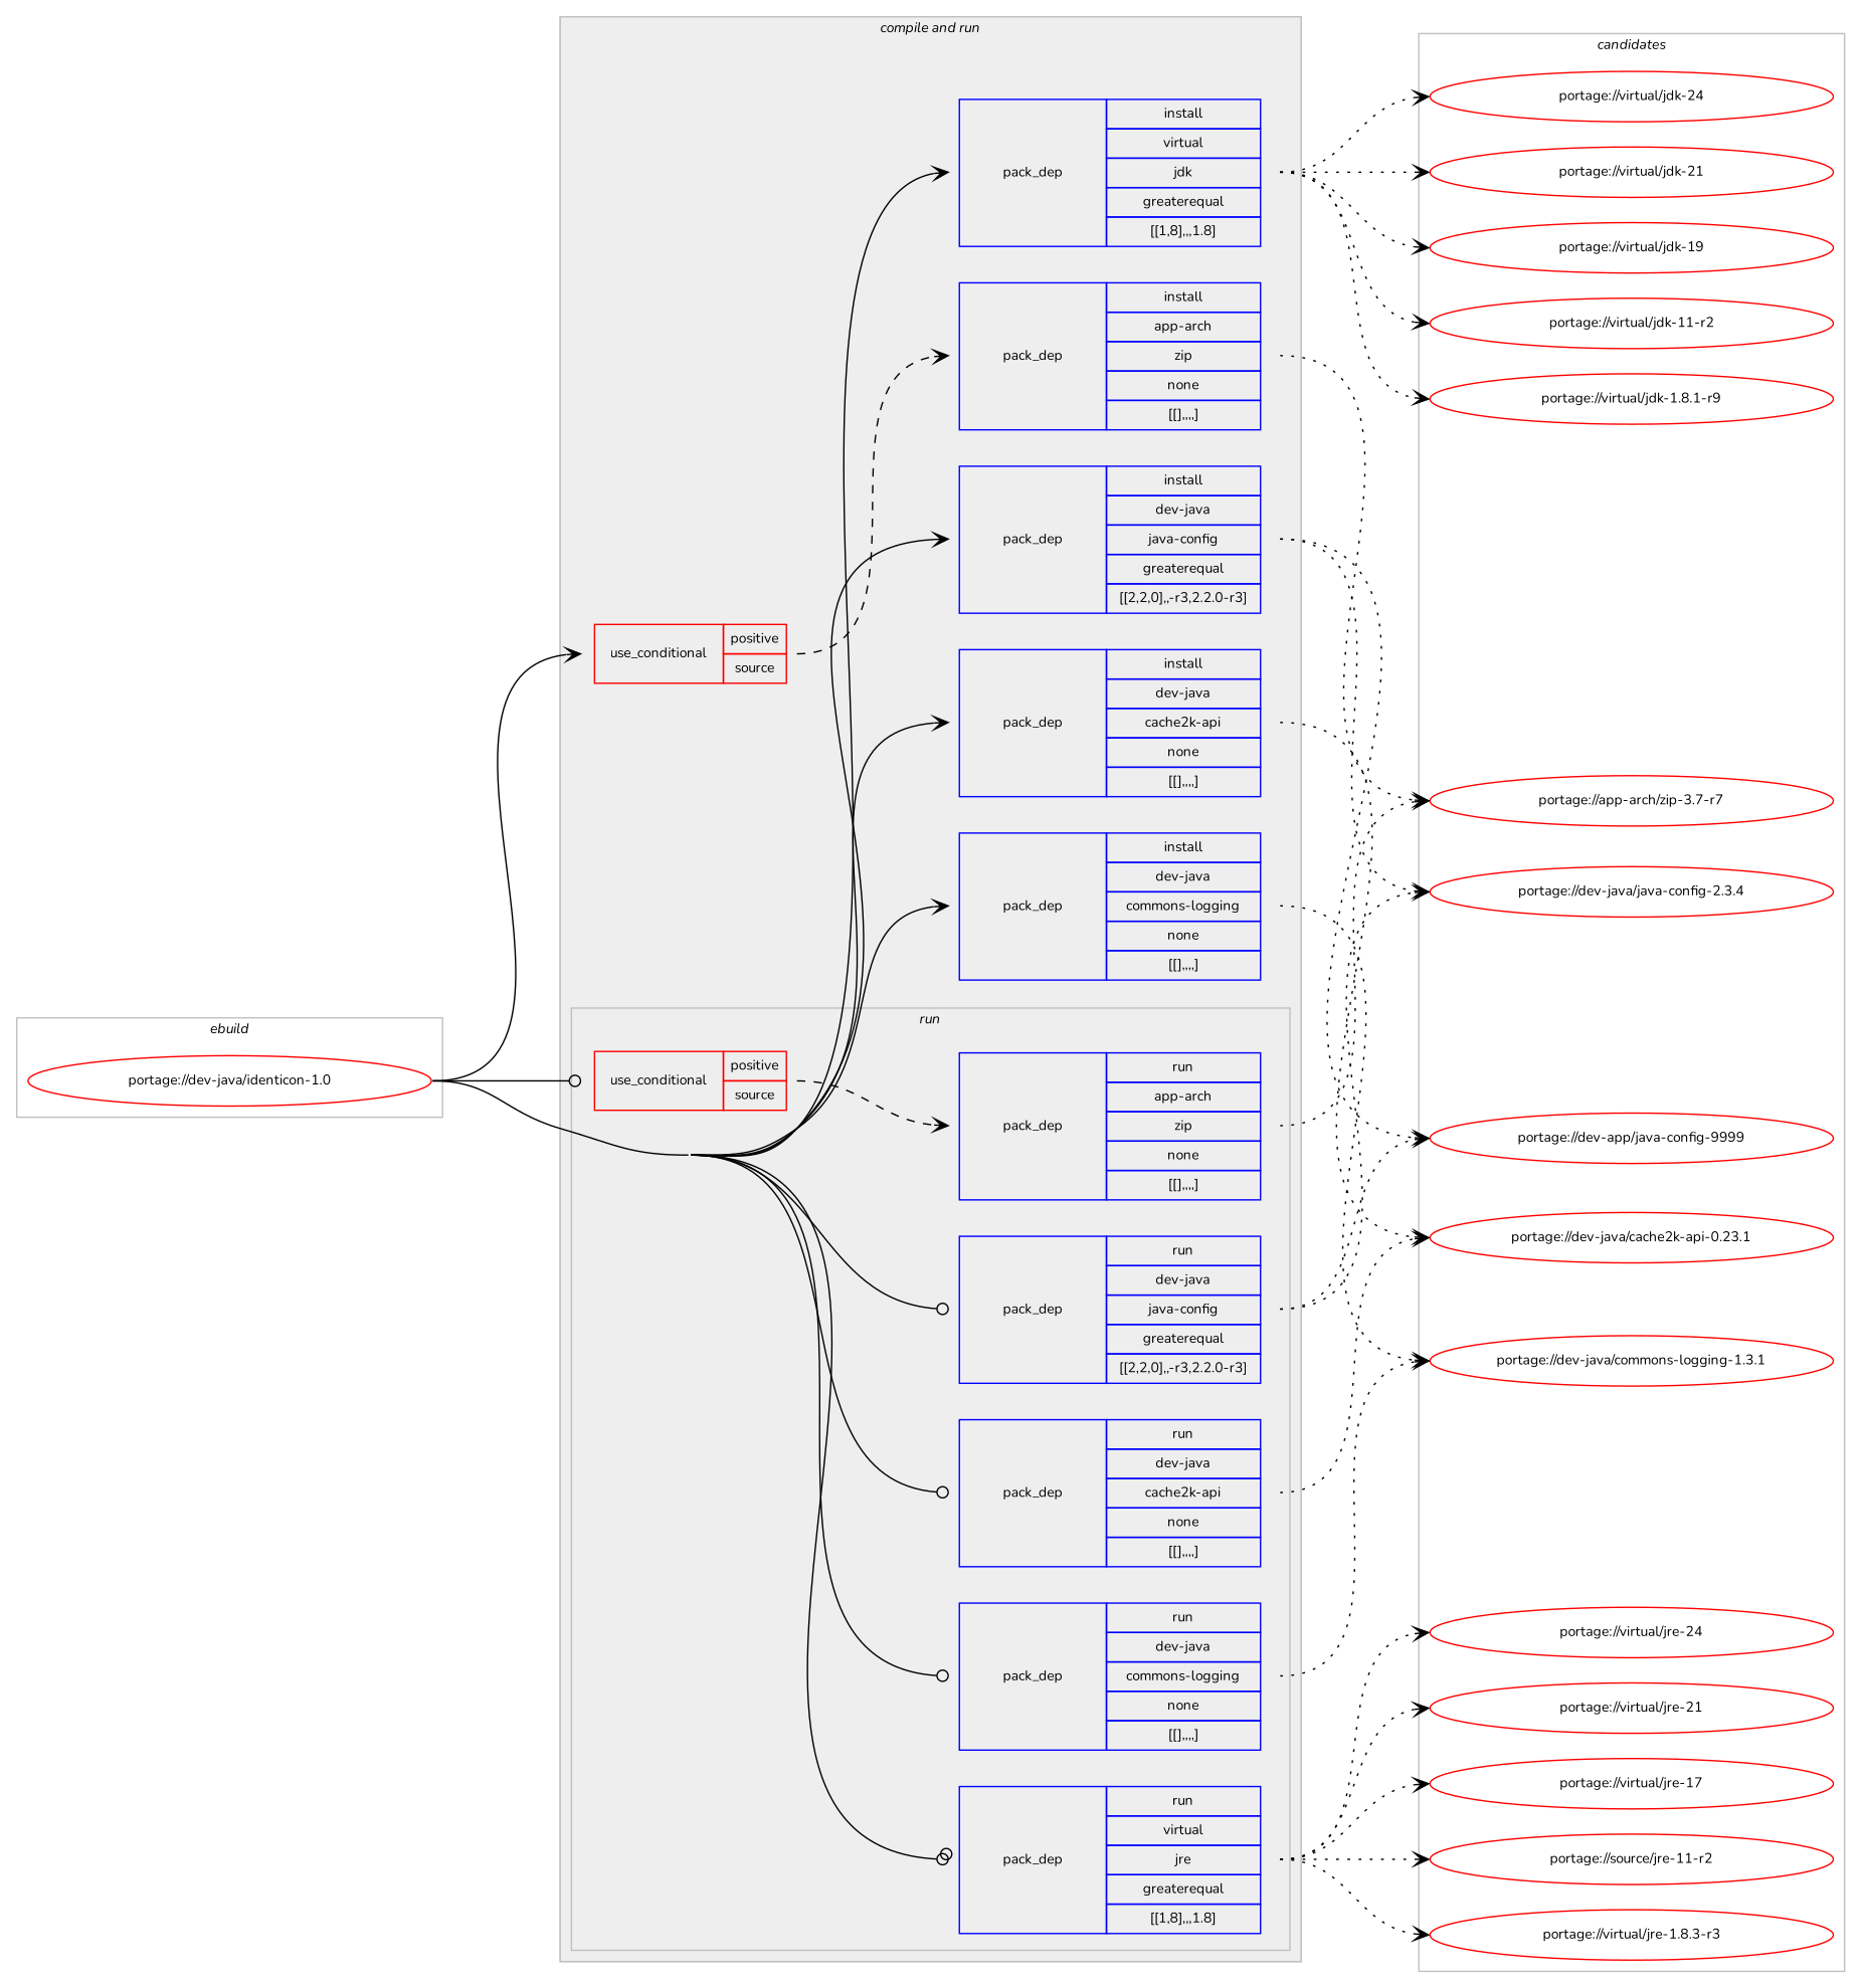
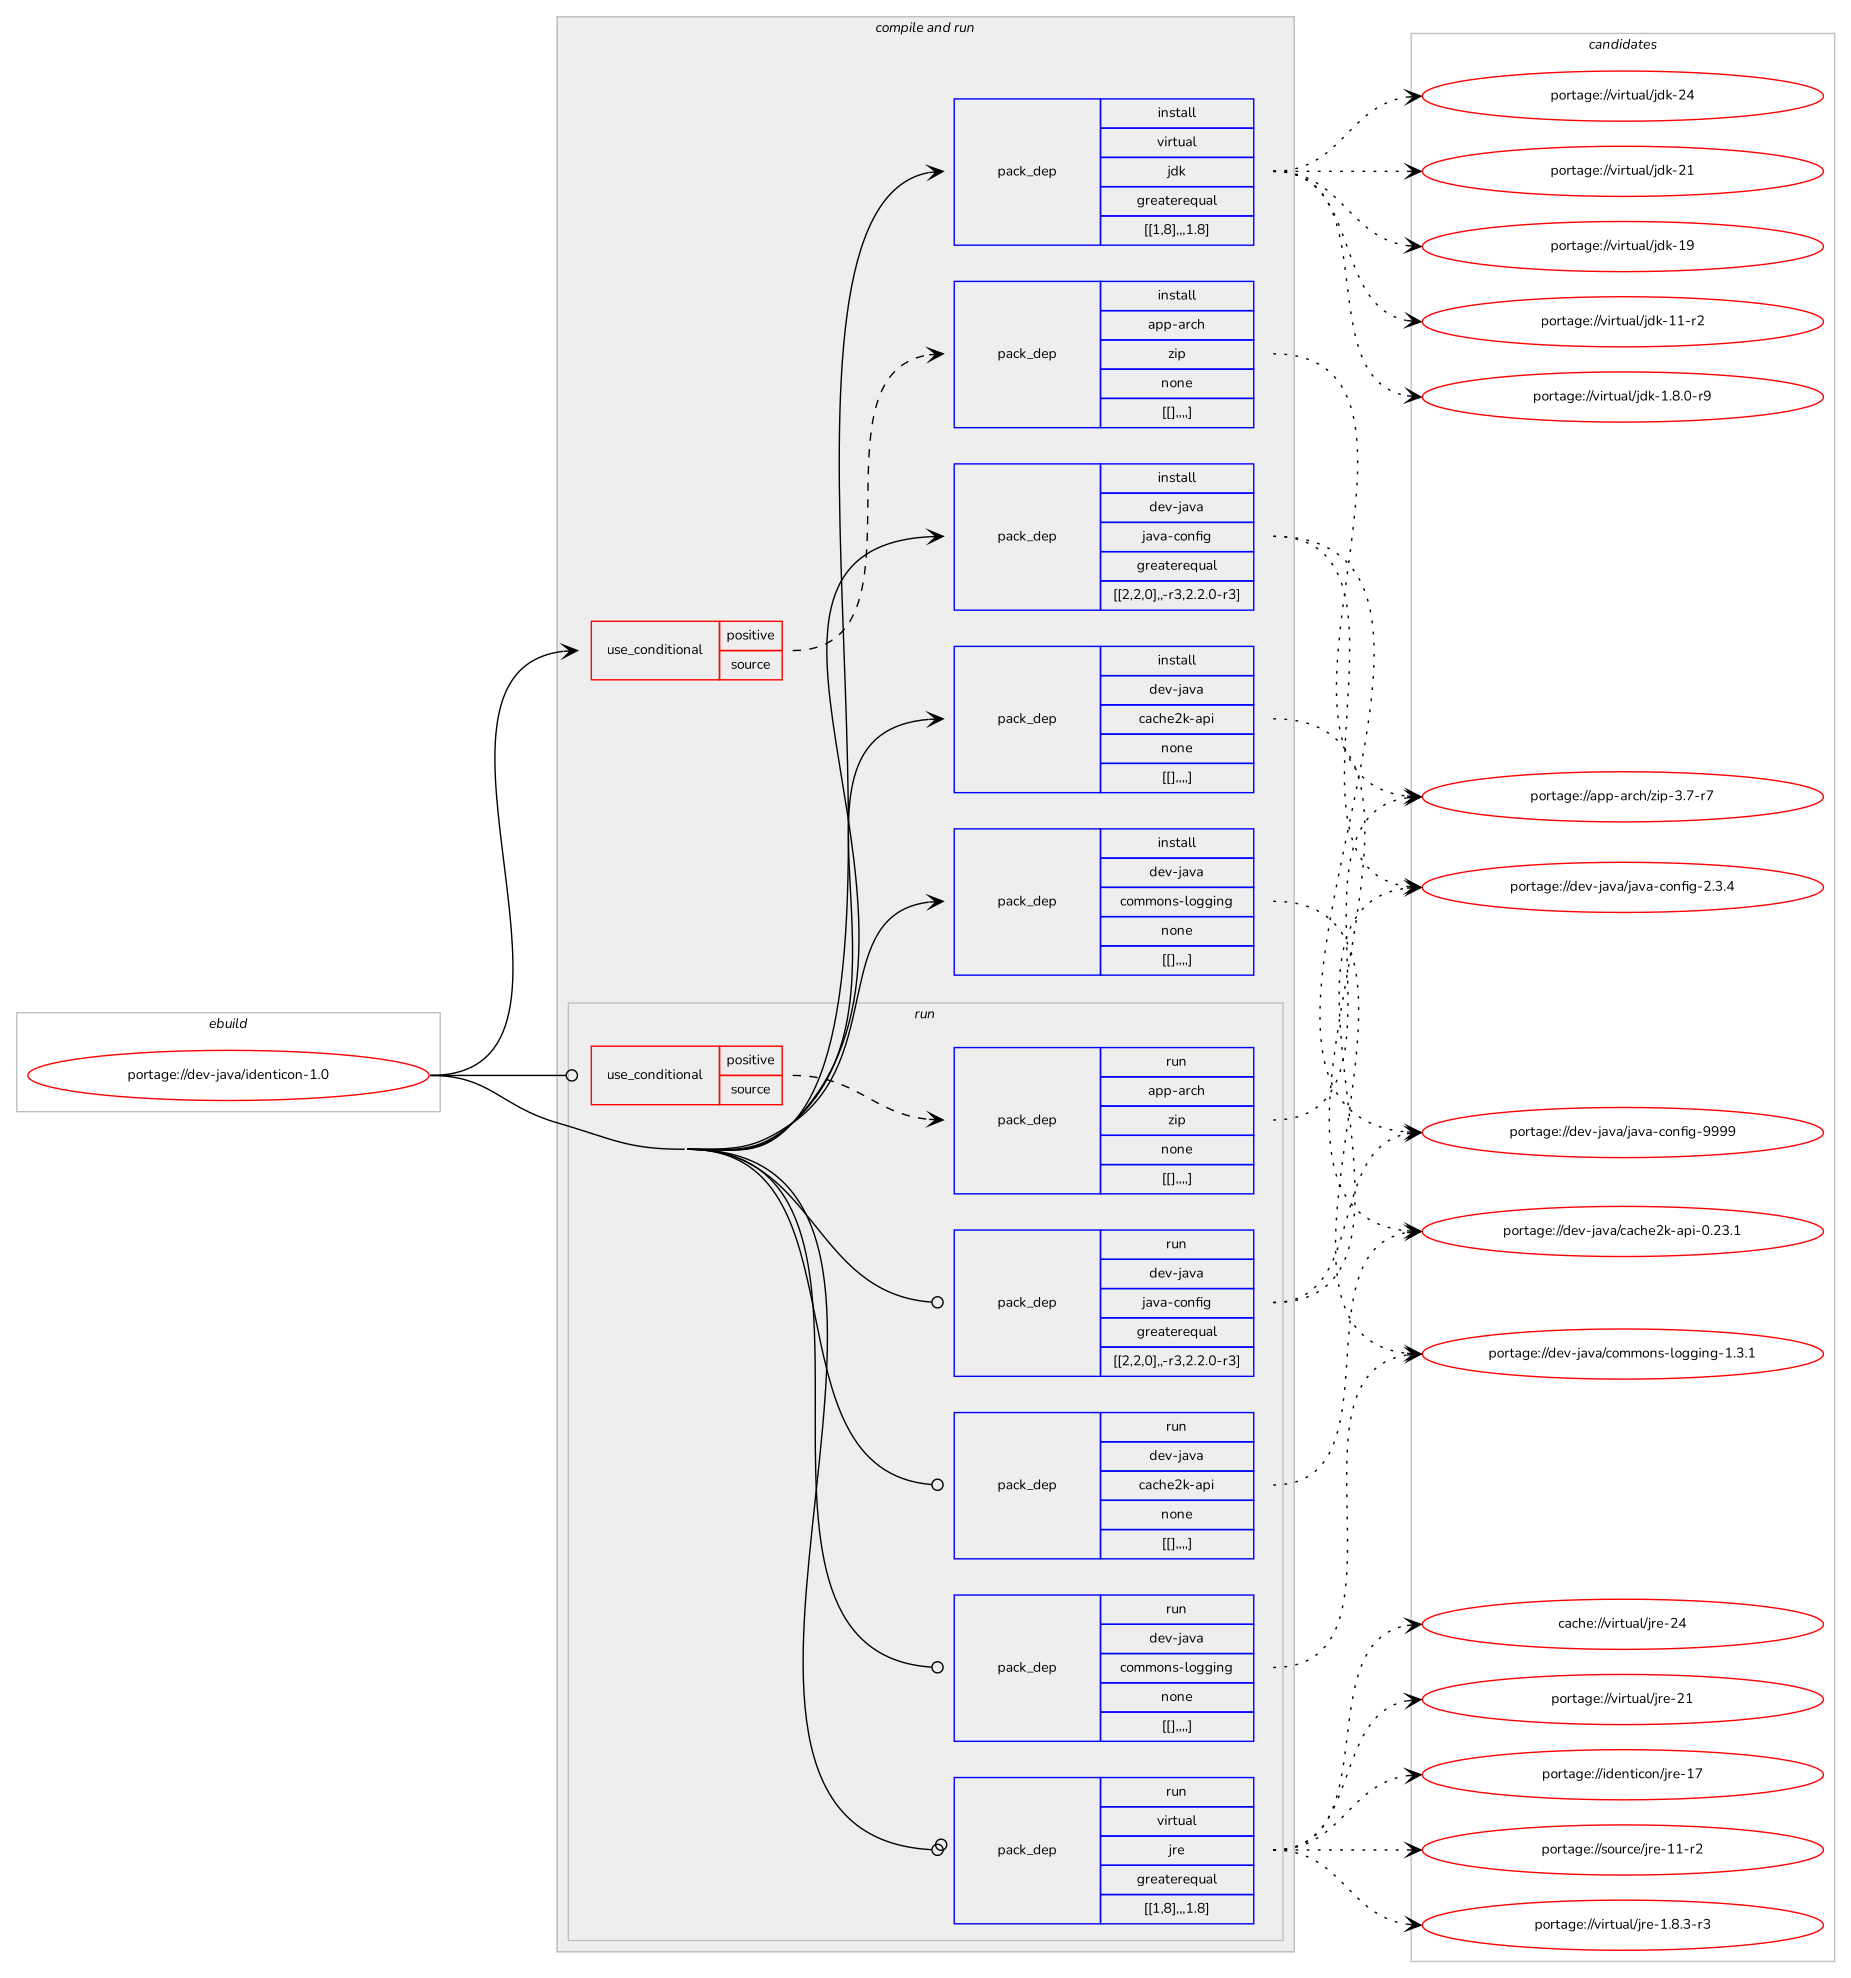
  digraph {
    compound=true
    concentrate=true
    fontname=Nunito
    fontsize=10
    newrank=true
    rankdir=LR
    ranksep=1.5
    node [color=red fontname=Nunito fontsize=10]
    edge [arrowhead=vee fontname=Nunito headport=w style=dotted tailport=e weight=100]
    n1 [label="portage://dev-java/identicon-1.0" width=4]
    n2 [color=blue label=<<TABLE BORDER="0" CELLBORDER="1" CELLSPACING="0" CELLPADDING="4" WIDTH="220"><TR><TD ROWSPAN="6" CELLPADDING="30">pack_dep</TD></TR><TR><TD WIDTH="110">install</TD></TR><TR><TD>app-arch</TD></TR><TR><TD>zip</TD></TR><TR><TD>none</TD></TR><TR><TD>[[],,,,]</TD></TR></TABLE>> shape=none]
    n3 [label=<<TABLE BORDER="0" CELLBORDER="1" CELLSPACING="0" CELLPADDING="4"><TR><TD ROWSPAN="3" CELLPADDING="10">use_conditional</TD></TR><TR><TD>positive</TD></TR><TR><TD>source</TD></TR></TABLE>> shape=none]
    n4 [color=blue label=<<TABLE BORDER="0" CELLBORDER="1" CELLSPACING="0" CELLPADDING="4" WIDTH="220"><TR><TD ROWSPAN="6" CELLPADDING="30">pack_dep</TD></TR><TR><TD WIDTH="110">install</TD></TR><TR><TD>dev-java</TD></TR><TR><TD>cache2k-api</TD></TR><TR><TD>none</TD></TR><TR><TD>[[],,,,]</TD></TR></TABLE>> shape=none]
    n5 [color=blue label=<<TABLE BORDER="0" CELLBORDER="1" CELLSPACING="0" CELLPADDING="4" WIDTH="220"><TR><TD ROWSPAN="6" CELLPADDING="30">pack_dep</TD></TR><TR><TD WIDTH="110">install</TD></TR><TR><TD>dev-java</TD></TR><TR><TD>commons-logging</TD></TR><TR><TD>none</TD></TR><TR><TD>[[],,,,]</TD></TR></TABLE>> shape=none]
    n6 [color=blue label=<<TABLE BORDER="0" CELLBORDER="1" CELLSPACING="0" CELLPADDING="4" WIDTH="220"><TR><TD ROWSPAN="6" CELLPADDING="30">pack_dep</TD></TR><TR><TD WIDTH="110">install</TD></TR><TR><TD>dev-java</TD></TR><TR><TD>java-config</TD></TR><TR><TD>greaterequal</TD></TR><TR><TD>[[2,2,0],,-r3,2.2.0-r3]</TD></TR></TABLE>> shape=none]
    n7 [color=blue label=<<TABLE BORDER="0" CELLBORDER="1" CELLSPACING="0" CELLPADDING="4" WIDTH="220"><TR><TD ROWSPAN="6" CELLPADDING="30">pack_dep</TD></TR><TR><TD WIDTH="110">install</TD></TR><TR><TD>virtual</TD></TR><TR><TD>jdk</TD></TR><TR><TD>greaterequal</TD></TR><TR><TD>[[1,8],,,1.8]</TD></TR></TABLE>> shape=none]
    n8 [color=blue label=<<TABLE BORDER="0" CELLBORDER="1" CELLSPACING="0" CELLPADDING="4" WIDTH="220"><TR><TD ROWSPAN="6" CELLPADDING="30">pack_dep</TD></TR><TR><TD WIDTH="110">run</TD></TR><TR><TD>app-arch</TD></TR><TR><TD>zip</TD></TR><TR><TD>none</TD></TR><TR><TD>[[],,,,]</TD></TR></TABLE>> shape=none]
    n9 [label=<<TABLE BORDER="0" CELLBORDER="1" CELLSPACING="0" CELLPADDING="4"><TR><TD ROWSPAN="3" CELLPADDING="10">use_conditional</TD></TR><TR><TD>positive</TD></TR><TR><TD>source</TD></TR></TABLE>> shape=none]
    n10 [color=blue label=<<TABLE BORDER="0" CELLBORDER="1" CELLSPACING="0" CELLPADDING="4" WIDTH="220"><TR><TD ROWSPAN="6" CELLPADDING="30">pack_dep</TD></TR><TR><TD WIDTH="110">run</TD></TR><TR><TD>dev-java</TD></TR><TR><TD>cache2k-api</TD></TR><TR><TD>none</TD></TR><TR><TD>[[],,,,]</TD></TR></TABLE>> shape=none]
    n11 [color=blue label=<<TABLE BORDER="0" CELLBORDER="1" CELLSPACING="0" CELLPADDING="4" WIDTH="220"><TR><TD ROWSPAN="6" CELLPADDING="30">pack_dep</TD></TR><TR><TD WIDTH="110">run</TD></TR><TR><TD>dev-java</TD></TR><TR><TD>commons-logging</TD></TR><TR><TD>none</TD></TR><TR><TD>[[],,,,]</TD></TR></TABLE>> shape=none]
    n12 [color=blue label=<<TABLE BORDER="0" CELLBORDER="1" CELLSPACING="0" CELLPADDING="4" WIDTH="220"><TR><TD ROWSPAN="6" CELLPADDING="30">pack_dep</TD></TR><TR><TD WIDTH="110">run</TD></TR><TR><TD>dev-java</TD></TR><TR><TD>java-config</TD></TR><TR><TD>greaterequal</TD></TR><TR><TD>[[2,2,0],,-r3,2.2.0-r3]</TD></TR></TABLE>> shape=none]
    n13 [color=blue label=<<TABLE BORDER="0" CELLBORDER="1" CELLSPACING="0" CELLPADDING="4" WIDTH="220"><TR><TD ROWSPAN="6" CELLPADDING="30">pack_dep</TD></TR><TR><TD WIDTH="110">run</TD></TR><TR><TD>virtual</TD></TR><TR><TD>jre</TD></TR><TR><TD>greaterequal</TD></TR><TR><TD>[[1,8],,,1.8]</TD></TR></TABLE>> shape=none]
    n14 [label="portage://app-arch/zip-3.7-r7" width=4]
    n15 [label="portage://dev-java/cache2k-api-0.23.1" width=4]
    n16 [label="portage://dev-java/commons-logging-1.3.1" width=4]
-   n17 [label="portage://dev-app/java-config-9999" width=4]
+   n17 [label="portage://dev-java/java-config-9999" width=4]
    n18 [label="portage://dev-java/java-config-2.3.4" width=4]
    n19 [label="portage://virtual/jdk-24" width=4]
    n20 [label="portage://virtual/jdk-21" width=4]
    n21 [label="portage://virtual/jdk-19" width=4]
    n22 [label="portage://virtual/jdk-11-r2" width=4]
-   n23 [label="portage://virtual/jdk-1.8.1-r9" width=4]
-   n24 [label="portage://virtual/jre-24" width=4]
+   n23 [label="portage://virtual/jdk-1.8.0-r9" width=4]
+   n24 [label="cache://virtual/jre-24" width=4]
    n25 [label="portage://virtual/jre-21" width=4]
-   n26 [label="portage://virtual/jre-17" width=4]
+   n26 [label="portage://identicon/jre-17" width=4]
    n27 [label="portage://source/jre-11-r2" width=4]
    n28 [label="portage://virtual/jre-1.8.3-r3" width=4]
    subgraph cluster_1 {
      color=gray
      label=<<i>ebuild</i>>
      n1
    }
    subgraph cluster_2 {
      color=gray
      label=<<i>dependencies</i>>
      subgraph cluster_3 {
        color=gray
        fillcolor="#eeeeee"
        label=<<i>compile</i>>
        style=filled
        subgraph sub_4 {
          color=gray
          fillcolor="#eeeeee"
          label=<<i>compile</i>>
          style=filled
          n3
          subgraph sub_5 {
            color=gray
            fillcolor="#eeeeee"
            label=<<i>compile</i>>
            style=filled
            n2
          }
        }
        subgraph sub_6 {
          color=gray
          fillcolor="#eeeeee"
          label=<<i>compile</i>>
          style=filled
          n4
        }
        subgraph sub_7 {
          color=gray
          fillcolor="#eeeeee"
          label=<<i>compile</i>>
          style=filled
          n5
        }
        subgraph sub_8 {
          color=gray
          fillcolor="#eeeeee"
          label=<<i>compile</i>>
          style=filled
          n6
        }
        subgraph sub_9 {
          color=gray
          fillcolor="#eeeeee"
          label=<<i>compile</i>>
          style=filled
          n7
        }
      }
      subgraph cluster_10 {
        color=gray
        fillcolor="#eeeeee"
        label=<<i>compile and run</i>>
        style=filled
      }
      subgraph cluster_11 {
        color=gray
        fillcolor="#eeeeee"
        label=<<i>run</i>>
        style=filled
        subgraph sub_12 {
          color=gray
          fillcolor="#eeeeee"
          label=<<i>run</i>>
          style=filled
          n9
          subgraph sub_13 {
            color=gray
            fillcolor="#eeeeee"
            label=<<i>run</i>>
            style=filled
            n8
          }
        }
        subgraph sub_14 {
          color=gray
          fillcolor="#eeeeee"
          label=<<i>run</i>>
          style=filled
          n10
        }
        subgraph sub_15 {
          color=gray
          fillcolor="#eeeeee"
          label=<<i>run</i>>
          style=filled
          n11
        }
        subgraph sub_16 {
          color=gray
          fillcolor="#eeeeee"
          label=<<i>run</i>>
          style=filled
          n12
        }
        subgraph sub_17 {
          color=gray
          fillcolor="#eeeeee"
          label=<<i>run</i>>
          style=filled
          n13
        }
      }
    }
    subgraph cluster_18 {
      color=gray
      label=<<i>candidates</i>>
      rank=same
      subgraph sub_19 {
        color=black
        label=<<i>candidates</i>>
        nodesep=1
        rank=same
        n14
      }
      subgraph sub_20 {
        color=black
        label=<<i>candidates</i>>
        nodesep=1
        rank=same
        n15
      }
      subgraph sub_21 {
        color=black
        label=<<i>candidates</i>>
        nodesep=1
        rank=same
        n16
      }
      subgraph sub_22 {
        color=black
        label=<<i>candidates</i>>
        nodesep=1
        rank=same
        n17
        n18
      }
      subgraph sub_23 {
        color=black
        label=<<i>candidates</i>>
        nodesep=1
        rank=same
        n19
        n20
        n21
        n22
        n23
      }
      subgraph sub_24 {
        color=black
        label=<<i>candidates</i>>
        nodesep=1
        rank=same
        n14
      }
      subgraph sub_25 {
        color=black
        label=<<i>candidates</i>>
        nodesep=1
        rank=same
        n15
      }
      subgraph sub_26 {
        color=black
        label=<<i>candidates</i>>
        nodesep=1
        rank=same
        n16
      }
      subgraph sub_27 {
        color=black
        label=<<i>candidates</i>>
        nodesep=1
        rank=same
        n17
        n18
      }
      subgraph sub_28 {
        color=black
        label=<<i>candidates</i>>
        nodesep=1
        rank=same
        n24
        n25
        n26
        n27
        n28
      }
    }
    n1 -> n3 [style=solid weight=20]
    n1 -> n4 [style=solid weight=20]
    n1 -> n5 [style=solid weight=20]
    n1 -> n6 [style=solid weight=20]
    n1 -> n7 [style=solid weight=20]
    n1 -> n9 [arrowhead=odot style=solid weight=20]
    n1 -> n10 [arrowhead=odot style=solid weight=20]
    n1 -> n11 [arrowhead=odot style=solid weight=20]
    n1 -> n12 [arrowhead=odot style=solid weight=20]
    n1 -> n13 [arrowhead=odot style=solid weight=20]
    n2 -> n14
    n3 -> n2 [style=dashed weight=20]
    n4 -> n15
    n5 -> n16
    n6 -> n17
    n6 -> n18
    n7 -> n19
    n7 -> n20
    n7 -> n21
    n7 -> n22
    n7 -> n23
    n8 -> n14
    n9 -> n8 [style=dashed weight=20]
    n10 -> n15
    n11 -> n16
    n12 -> n17
    n12 -> n18
    n13 -> n24
    n13 -> n25
    n13 -> n26
    n13 -> n27
    n13 -> n28
  }
